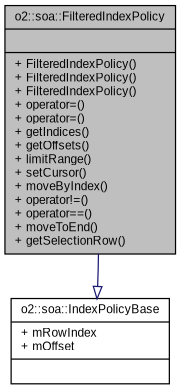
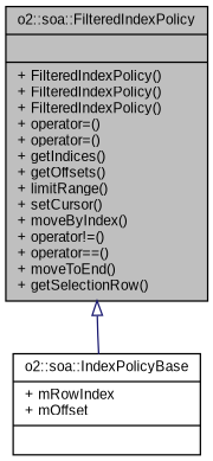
  digraph {
    fontname="Liberation Sans"
    node [color=black fontname="Liberation Sans" fontsize=10 shape=record]
    n1 [fillcolor=grey75 fontcolor=black height=0.2 label="{o2::soa::FilteredIndexPolicy\n||+ FilteredIndexPolicy()\l+ FilteredIndexPolicy()\l+ FilteredIndexPolicy()\l+ operator=()\l+ operator=()\l+ getIndices()\l+ getOffsets()\l+ limitRange()\l+ setCursor()\l+ moveByIndex()\l+ operator!=()\l+ operator==()\l+ moveToEnd()\l+ getSelectionRow()\l}" style=filled width=0.4]
    n2 [height=0.2 label="{o2::soa::IndexPolicyBase\n|+ mRowIndex\l+ mOffset\l|}" width=0.4]
-   n2 -> n1 [arrowtail=onormal color=midnightblue dir=back fontname="Liberation Sans" fontsize=10 labelfontname=Helvetica labelfontsize=10 style=solid]
+   n1 -> n2 [arrowtail=onormal color=midnightblue dir=back fontname="Liberation Sans" fontsize=10 labelfontname=Helvetica labelfontsize=10 style=solid]
  }
